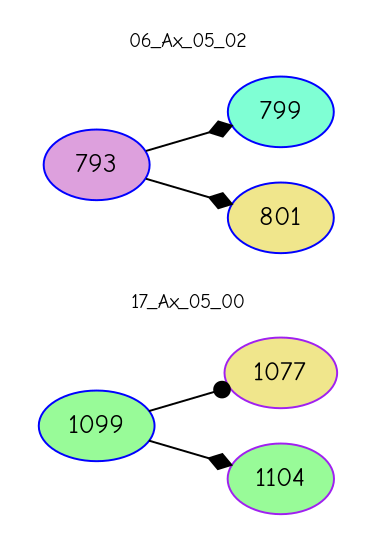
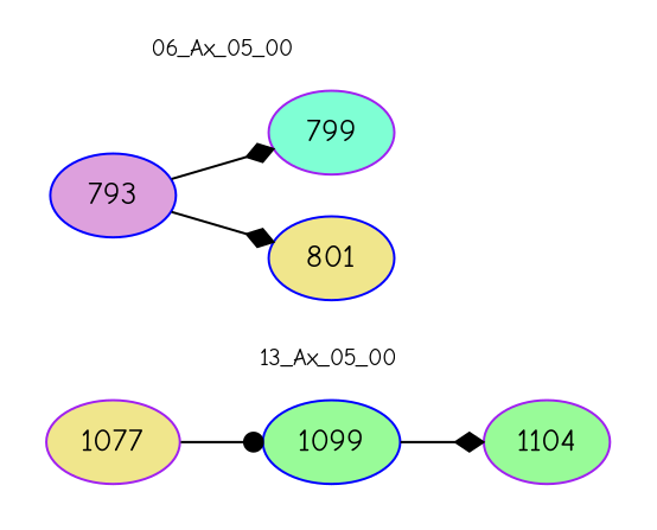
  digraph {
    fontname="Comic Neue"
    rankdir=LR
    node [color=blue fillcolor=palegreen fontname="Comic Neue" style=filled]
    edge [arrowhead=diamond color=black fontname="Comic Neue"]
    n1 [label=1099]
    n2 [color=purple label=1104]
    n3 [color=purple fillcolor=khaki label=1077]
    n4 [fillcolor=plum label=793]
    n5 [fillcolor=khaki label=801]
-   n6 [fillcolor=aquamarine label=799]
+   n6 [color=purple fillcolor=aquamarine label=799]
    subgraph cluster_1 {
      color=white
      fontsize=10
-     label="17_Ax_05_00"
+     label="13_Ax_05_00"
      n1
      n2
      n3
    }
    subgraph cluster_2 {
      color=white
      fontsize=10
-     label="06_Ax_05_02"
+     label="06_Ax_05_00"
      n4
      n5
      n6
    }
    n1 -> n2
-   n1 -> n3 [arrowhead=dot]
+   n3 -> n1 [arrowhead=dot]
    n4 -> n5
    n4 -> n6
  }
